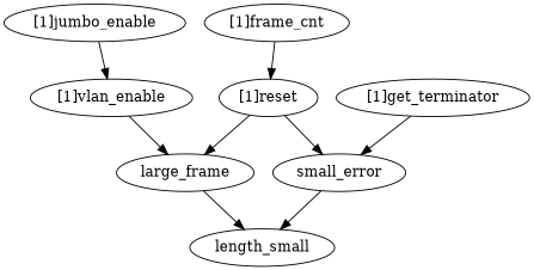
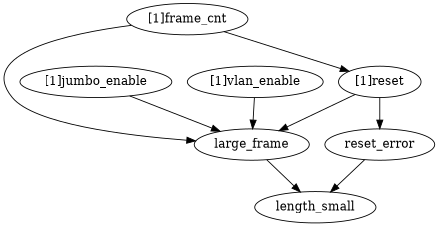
  strict digraph {
    node [complexity=3]
    n1 [importance=0.287390234591 label=large_frame rank=0.0957967448638]
    n2 [complexity=0 importance=0.137556196315 label=length_small rank=0.0]
    "[1]jumbo_enable" [complexity=7 importance=1.76468886135 rank=0.252098408765]
-   small_error [importance=0.182137908632 rank=0.0607126362106]
+   small_error [importance=0.182137908632 rank=0.0607126362106 label=reset_error]
    "[1]frame_cnt" [complexity=13 importance=5.21337167645 rank=0.401028590496]
    "[1]reset" [complexity=4 importance=2.62685956513 rank=0.656714891282]
-   "[1]get_terminator" [complexity=7 importance=0.222485362436 rank=0.0317836232052]
    "[1]vlan_enable" [complexity=5 importance=2.33946933054 rank=0.467893866107]
    n1 -> n2
-   "[1]jumbo_enable" -> "[1]vlan_enable"
+   "[1]jumbo_enable" -> n1
    small_error -> n2
+   "[1]frame_cnt" -> n1
    "[1]frame_cnt" -> "[1]reset"
    "[1]reset" -> n1
    "[1]reset" -> small_error
-   "[1]get_terminator" -> small_error
    "[1]vlan_enable" -> n1
  }
